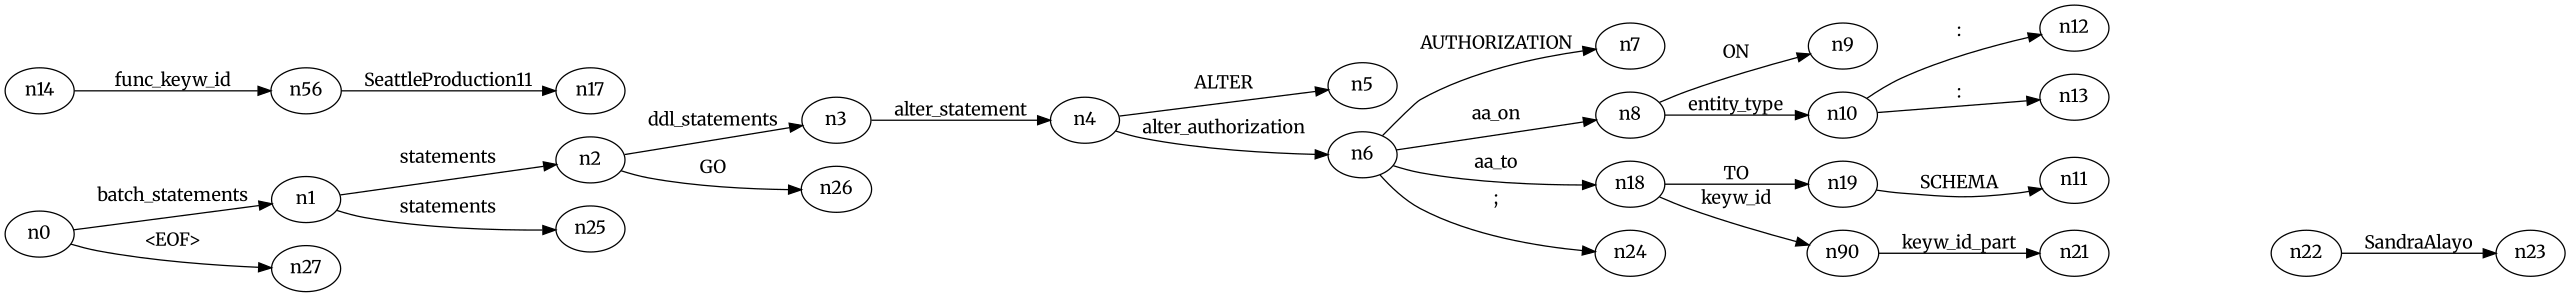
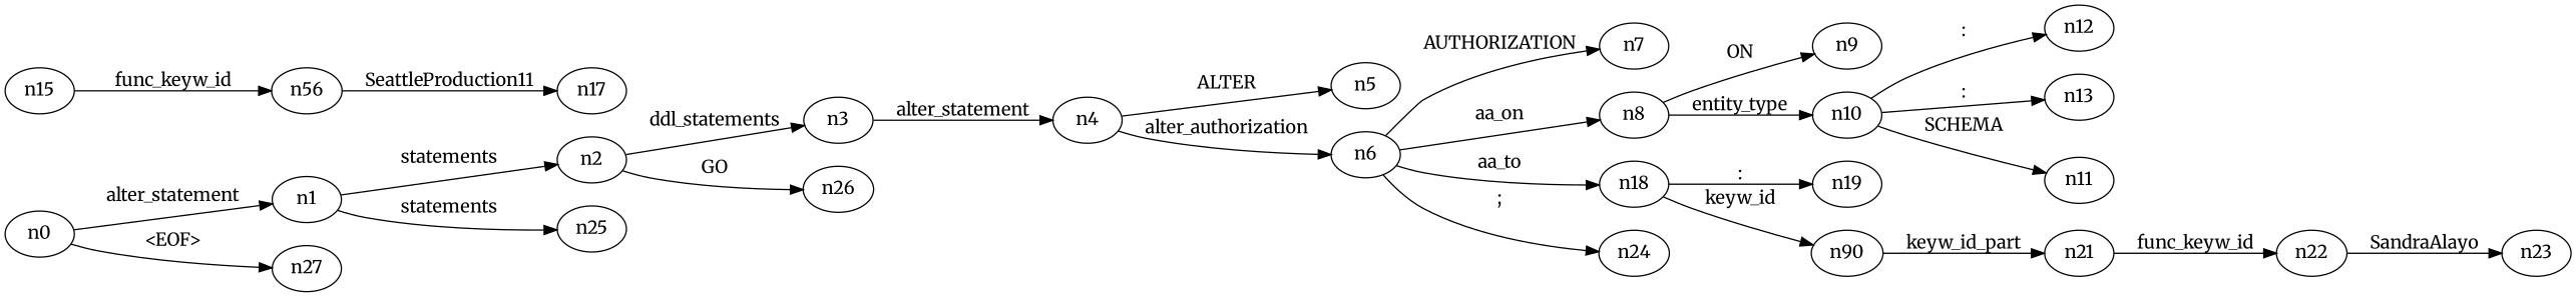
  digraph {
    fontname=Merriweather
    rankdir=LR
    node [fontname=Merriweather]
    edge [fontname=Merriweather]
    n0
    n1
    n27
    n2
    n25
    n3
    n26
    n4
    n5
    n6
    n7
    n8
    n18
    n24
    n9
    n10
    n19
    n20 [label=n90]
    n11
    n12
    n13
    n16 [label=n56]
-   n15 [label=n14]
+   n15
    n17
    n21
    n22
    n23
-   n0 -> n1 [label=batch_statements]
+   n0 -> n1 [label=alter_statement]
    n0 -> n27 [label="<EOF>"]
    n1 -> n2 [label=statements]
    n1 -> n25 [label=statements]
    n2 -> n3 [label=ddl_statements]
    n2 -> n26 [label=GO]
    n3 -> n4 [label=alter_statement]
    n4 -> n5 [label=ALTER]
    n4 -> n6 [label=alter_authorization]
    n6 -> n7 [label=AUTHORIZATION]
    n6 -> n8 [label=aa_on]
    n6 -> n18 [label=aa_to]
    n6 -> n24 [label=";"]
    n8 -> n9 [label=ON]
    n8 -> n10 [label=entity_type]
-   n18 -> n19 [label=TO]
+   n18 -> n19 [label=":"]
    n18 -> n20 [label=keyw_id]
-   n19 -> n11 [label=SCHEMA]
+   n10 -> n11 [label=SCHEMA]
    n10 -> n12 [label=":"]
    n10 -> n13 [label=":"]
    n20 -> n21 [label=keyw_id_part]
    n16 -> n17 [label=SeattleProduction11]
    n15 -> n16 [label=func_keyw_id]
+   n21 -> n22 [label=func_keyw_id]
    n22 -> n23 [label=SandraAlayo]
  }
